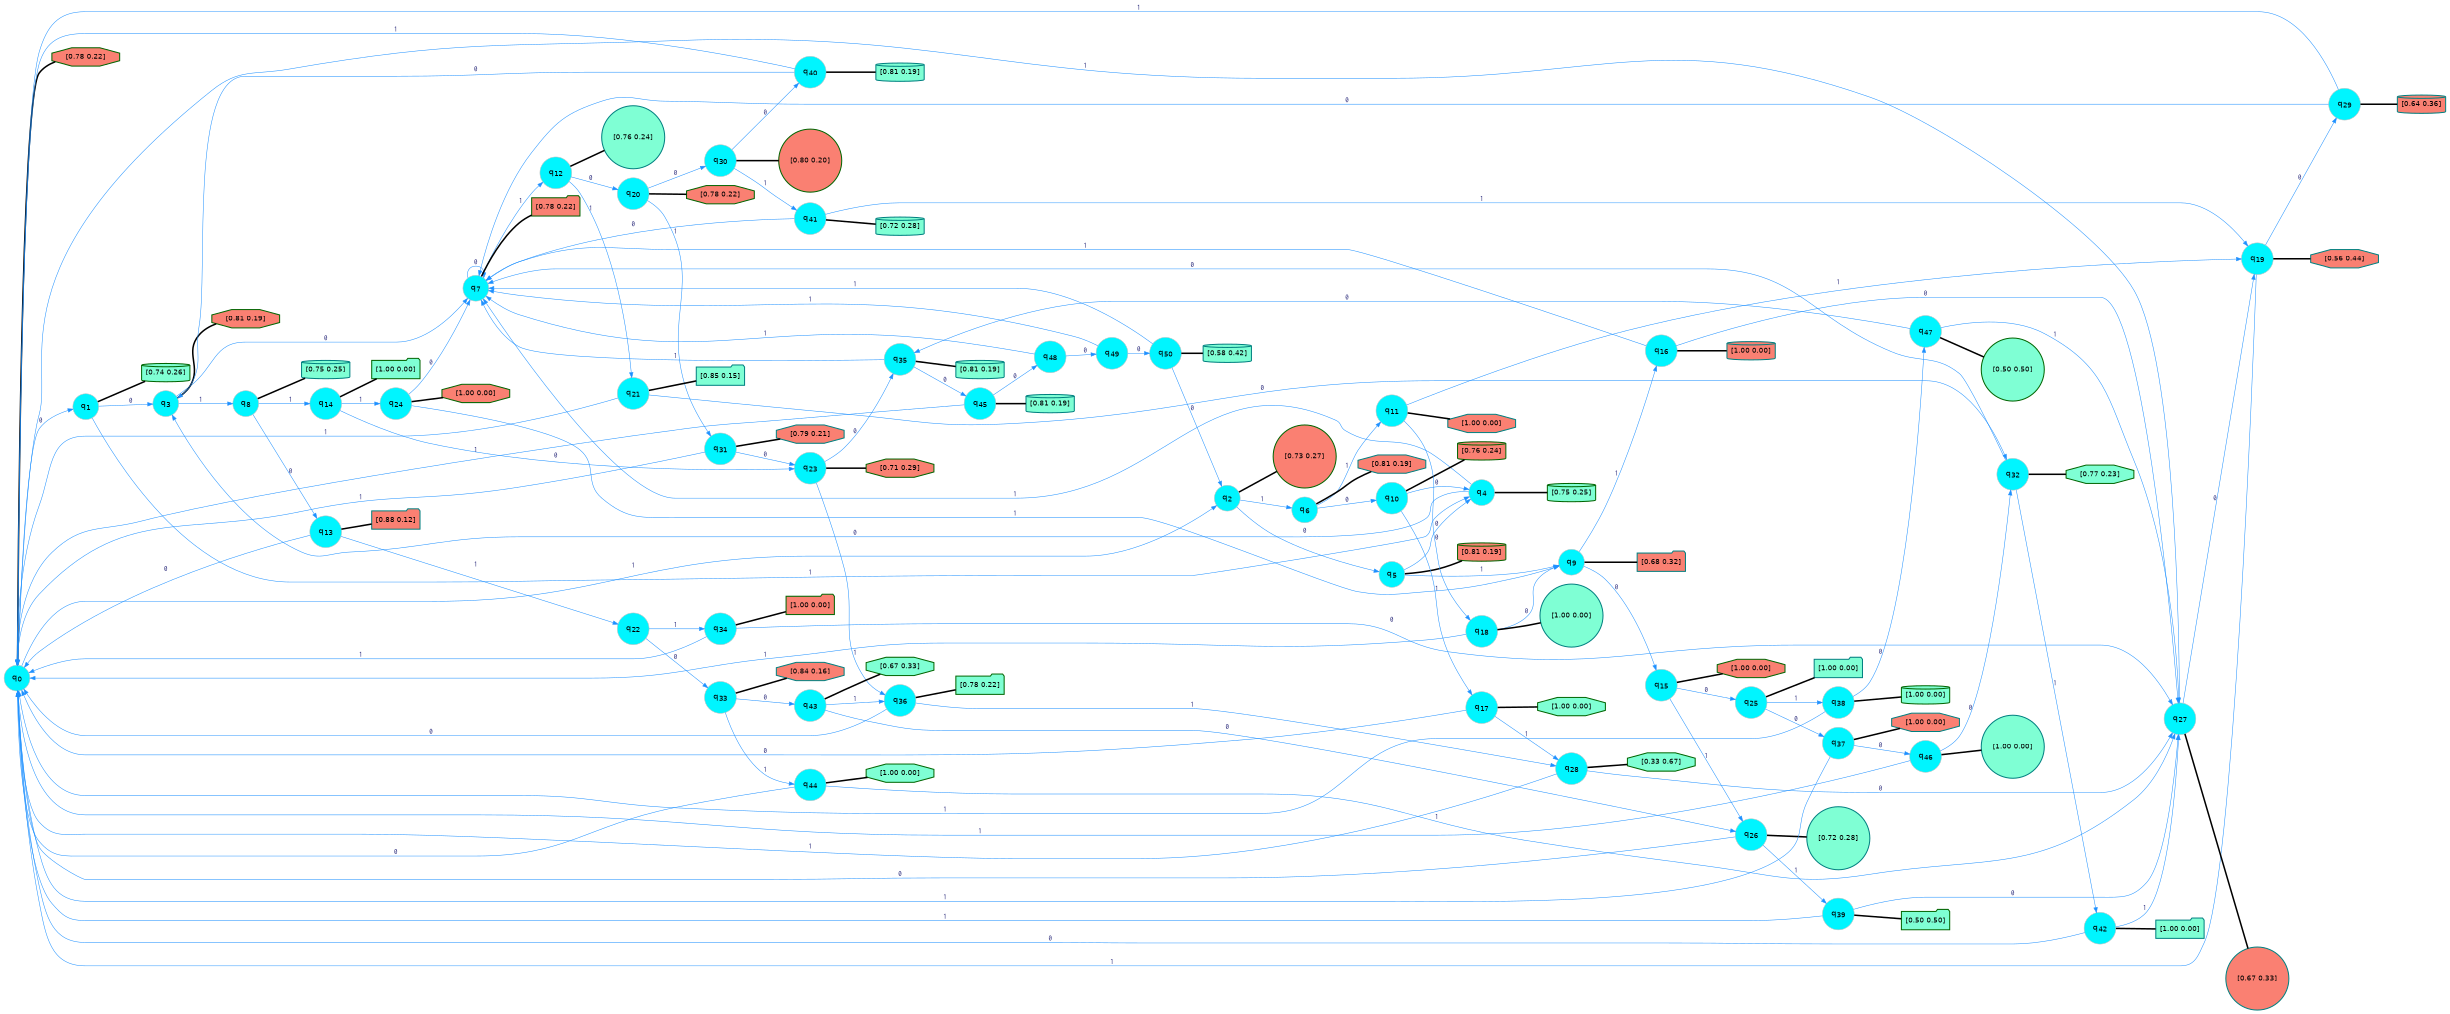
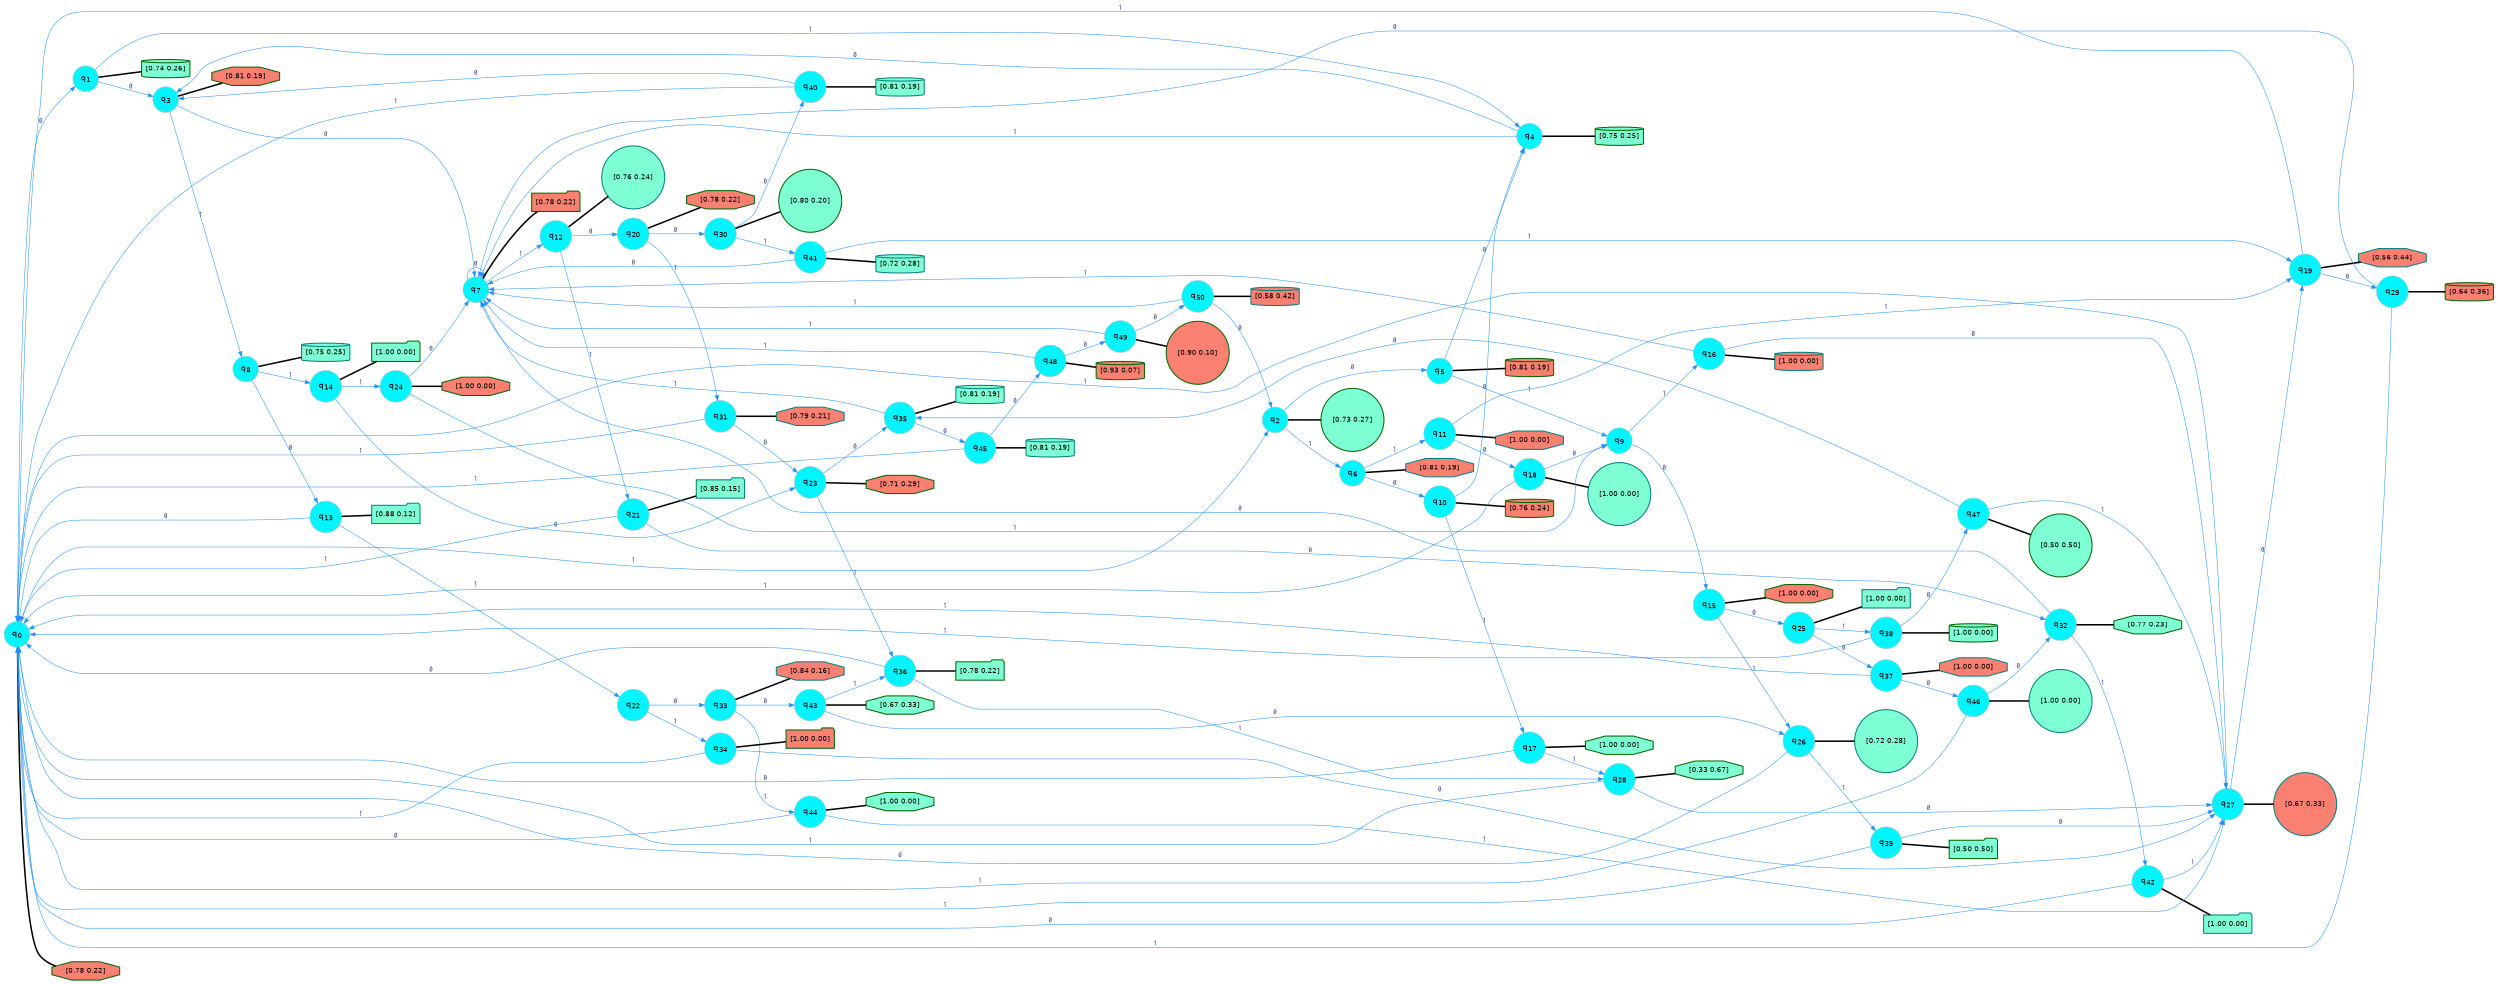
  digraph {
    rankdir=LR
    node [color=gray fillcolor=turquoise1 fontcolor=black fontname=Helvetica fontsize=16 fontweight=bold shape=circle style=filled]
    edge [arrowsize=1 color=dodgerblue1 fontcolor=midnightblue fontname=courier fontweight=bold penwidth=1 style=solid weight=20]
    n1 [label=<q<SUB>0</SUB>>]
    n2 [label=<q<SUB>1</SUB>>]
    n3 [label=<q<SUB>2</SUB>>]
    n4 [color=darkgreen fillcolor=salmon fontsize=14 label="[0.78 0.22]" penwidth=2 shape=octagon]
    n5 [label=<q<SUB>3</SUB>>]
    n6 [label=<q<SUB>4</SUB>>]
    n7 [color=darkgreen fillcolor=aquamarine fontsize=14 label="[0.74 0.26]" penwidth=2 shape=cylinder]
    n8 [label=<q<SUB>5</SUB>>]
    n9 [label=<q<SUB>6</SUB>>]
-   n10 [color=darkgreen fillcolor=salmon fontsize=14 label="[0.73 0.27]" penwidth=2]
+   n10 [color=darkgreen fillcolor=aquamarine fontsize=14 label="[0.73 0.27]" penwidth=2]
    n11 [label=<q<SUB>7</SUB>>]
    n12 [label=<q<SUB>8</SUB>>]
    n13 [color=darkgreen fillcolor=salmon fontsize=14 label="[0.81 0.19]" penwidth=2 shape=octagon]
    n14 [color=darkgreen fillcolor=aquamarine fontsize=14 label="[0.75 0.25]" penwidth=2 shape=cylinder]
    n15 [label=<q<SUB>9</SUB>>]
    n16 [color=darkgreen fillcolor=salmon fontsize=14 label="[0.81 0.19]" penwidth=2 shape=cylinder]
    n17 [label=<q<SUB>10</SUB>>]
    n18 [label=<q<SUB>11</SUB>>]
    n19 [color=teal fillcolor=salmon fontsize=14 label="[0.81 0.19]" penwidth=2 shape=octagon]
    n20 [label=<q<SUB>12</SUB>>]
    n21 [color=darkgreen fillcolor=salmon fontsize=14 label="[0.78 0.22]" penwidth=2 shape=folder]
    n22 [label=<q<SUB>13</SUB>>]
    n23 [label=<q<SUB>14</SUB>>]
    n24 [color=teal fillcolor=aquamarine fontsize=14 label="[0.75 0.25]" penwidth=2 shape=cylinder]
    n25 [label=<q<SUB>15</SUB>>]
    n26 [label=<q<SUB>16</SUB>>]
-   n27 [color=teal fillcolor=salmon fontsize=14 label="[0.68 0.32]" penwidth=2 shape=folder]
    n28 [label=<q<SUB>17</SUB>>]
    n29 [color=darkgreen fillcolor=salmon fontsize=14 label="[0.76 0.24]" penwidth=2 shape=cylinder]
    n30 [label=<q<SUB>18</SUB>>]
    n31 [label=<q<SUB>19</SUB>>]
    n32 [color=teal fillcolor=salmon fontsize=14 label="[1.00 0.00]" penwidth=2 shape=octagon]
    n33 [label=<q<SUB>20</SUB>>]
    n34 [label=<q<SUB>21</SUB>>]
    n35 [color=teal fillcolor=aquamarine fontsize=14 label="[0.76 0.24]" penwidth=2]
    n36 [label=<q<SUB>22</SUB>>]
-   n37 [color=teal fillcolor=salmon fontsize=14 label="[0.88 0.12]" penwidth=2 shape=folder]
+   n37 [color=teal fillcolor=aquamarine fontsize=14 label="[0.88 0.12]" penwidth=2 shape=folder]
    n38 [label=<q<SUB>23</SUB>>]
    n39 [label=<q<SUB>24</SUB>>]
    n40 [color=darkgreen fillcolor=aquamarine fontsize=14 label="[1.00 0.00]" penwidth=2 shape=folder]
    n41 [label=<q<SUB>25</SUB>>]
    n42 [label=<q<SUB>26</SUB>>]
    n43 [color=darkgreen fillcolor=salmon fontsize=14 label="[1.00 0.00]" penwidth=2 shape=octagon]
    n44 [label=<q<SUB>27</SUB>>]
    n45 [color=teal fillcolor=salmon fontsize=14 label="[1.00 0.00]" penwidth=2 shape=cylinder]
    n46 [label=<q<SUB>28</SUB>>]
    n47 [color=darkgreen fillcolor=aquamarine fontsize=14 label="[1.00 0.00]" penwidth=2 shape=octagon]
    n48 [color=teal fillcolor=aquamarine fontsize=14 label="[1.00 0.00]" penwidth=2]
    n49 [label=<q<SUB>29</SUB>>]
    n50 [color=teal fillcolor=salmon fontsize=14 label="[0.56 0.44]" penwidth=2 shape=octagon]
    n51 [label=<q<SUB>30</SUB>>]
    n52 [label=<q<SUB>31</SUB>>]
    n53 [color=darkgreen fillcolor=salmon fontsize=14 label="[0.78 0.22]" penwidth=2 shape=octagon]
    n54 [label=<q<SUB>32</SUB>>]
    n55 [color=teal fillcolor=aquamarine fontsize=14 label="[0.85 0.15]" penwidth=2 shape=folder]
    n56 [label=<q<SUB>33</SUB>>]
    n57 [label=<q<SUB>34</SUB>>]
    n58 [label=<q<SUB>35</SUB>>]
    n59 [label=<q<SUB>36</SUB>>]
    n60 [color=darkgreen fillcolor=salmon fontsize=14 label="[0.71 0.29]" penwidth=2 shape=octagon]
    n61 [color=darkgreen fillcolor=salmon fontsize=14 label="[1.00 0.00]" penwidth=2 shape=octagon]
    n62 [label=<q<SUB>37</SUB>>]
    n63 [label=<q<SUB>38</SUB>>]
    n64 [color=teal fillcolor=aquamarine fontsize=14 label="[1.00 0.00]" penwidth=2 shape=folder]
    n65 [label=<q<SUB>39</SUB>>]
    n66 [color=teal fillcolor=aquamarine fontsize=14 label="[0.72 0.28]" penwidth=2]
    n67 [color=teal fillcolor=salmon fontsize=14 label="[0.67 0.33]" penwidth=2]
    n68 [color=darkgreen fillcolor=aquamarine fontsize=14 label="[0.33 0.67]" penwidth=2 shape=octagon]
-   n69 [color=teal fillcolor=salmon fontsize=14 label="[0.64 0.36]" penwidth=2 shape=cylinder]
+   n69 [color=darkgreen fillcolor=salmon fontsize=14 label="[0.64 0.36]" penwidth=2 shape=cylinder]
    n70 [label=<q<SUB>40</SUB>>]
    n71 [label=<q<SUB>41</SUB>>]
-   n72 [color=darkgreen fillcolor=salmon fontsize=14 label="[0.80 0.20]" penwidth=2]
+   n72 [color=darkgreen fillcolor=aquamarine fontsize=14 label="[0.80 0.20]" penwidth=2]
    n73 [color=teal fillcolor=salmon fontsize=14 label="[0.79 0.21]" penwidth=2 shape=octagon]
    n74 [label=<q<SUB>42</SUB>>]
    n75 [color=darkgreen fillcolor=aquamarine fontsize=14 label="[0.77 0.23]" penwidth=2 shape=octagon]
    n76 [label=<q<SUB>43</SUB>>]
    n77 [label=<q<SUB>44</SUB>>]
    n78 [color=teal fillcolor=salmon fontsize=14 label="[0.84 0.16]" penwidth=2 shape=octagon]
    n79 [color=darkgreen fillcolor=salmon fontsize=14 label="[1.00 0.00]" penwidth=2 shape=folder]
    n80 [label=<q<SUB>45</SUB>>]
    n81 [color=teal fillcolor=aquamarine fontsize=14 label="[0.81 0.19]" penwidth=2 shape=cylinder]
    n82 [color=darkgreen fillcolor=aquamarine fontsize=14 label="[0.78 0.22]" penwidth=2 shape=folder]
    n83 [label=<q<SUB>46</SUB>>]
    n84 [color=teal fillcolor=salmon fontsize=14 label="[1.00 0.00]" penwidth=2 shape=octagon]
    n85 [label=<q<SUB>47</SUB>>]
    n86 [color=darkgreen fillcolor=aquamarine fontsize=14 label="[1.00 0.00]" penwidth=2 shape=cylinder]
    n87 [color=darkgreen fillcolor=aquamarine fontsize=14 label="[0.50 0.50]" penwidth=2 shape=folder]
    n88 [color=teal fillcolor=aquamarine fontsize=14 label="[0.81 0.19]" penwidth=2 shape=cylinder]
    n89 [color=teal fillcolor=aquamarine fontsize=14 label="[0.72 0.28]" penwidth=2 shape=cylinder]
    n90 [color=teal fillcolor=aquamarine fontsize=14 label="[1.00 0.00]" penwidth=2 shape=folder]
    n91 [color=darkgreen fillcolor=aquamarine fontsize=14 label="[0.67 0.33]" penwidth=2 shape=octagon]
    n92 [color=darkgreen fillcolor=aquamarine fontsize=14 label="[1.00 0.00]" penwidth=2 shape=octagon]
    n93 [label=<q<SUB>48</SUB>>]
    n94 [color=teal fillcolor=aquamarine fontsize=14 label="[0.81 0.19]" penwidth=2 shape=cylinder]
    n95 [color=teal fillcolor=aquamarine fontsize=14 label="[1.00 0.00]" penwidth=2]
    n96 [color=darkgreen fillcolor=aquamarine fontsize=14 label="[0.50 0.50]" penwidth=2]
    n97 [label=<q<SUB>49</SUB>>]
+   n98 [color=darkgreen fillcolor=salmon fontsize=14 label="[0.93 0.07]" penwidth=2 shape=cylinder]
    n99 [label=<q<SUB>50</SUB>>]
-   n101 [color=teal fillcolor=aquamarine fontsize=14 label="[0.58 0.42]" penwidth=2 shape=cylinder]
+   n100 [color=darkgreen fillcolor=salmon fontsize=14 label="[0.90 0.10]" penwidth=2]
+   n101 [color=teal fillcolor=salmon fontsize=14 label="[0.58 0.42]" penwidth=2 shape=cylinder]
    n1 -> n2 [label=0]
    n1 -> n3 [label=1]
    n1 -> n4 [arrowhead=none color=black penwidth=3]
    n2 -> n5 [label=0]
    n2 -> n6 [label=1]
    n2 -> n7 [arrowhead=none color=black penwidth=3]
    n3 -> n8 [label=0]
    n3 -> n9 [label=1]
    n3 -> n10 [arrowhead=none color=black penwidth=3]
    n5 -> n11 [label=0]
    n5 -> n12 [label=1]
    n5 -> n13 [arrowhead=none color=black penwidth=3]
    n6 -> n5 [label=0]
    n6 -> n11 [label=1]
    n6 -> n14 [arrowhead=none color=black penwidth=3]
    n8 -> n6 [label=0]
    n8 -> n15 [label=1]
    n8 -> n16 [arrowhead=none color=black penwidth=3]
    n9 -> n17 [label=0]
    n9 -> n18 [label=1]
    n9 -> n19 [arrowhead=none color=black penwidth=3]
    n11 -> n11 [label=0]
    n11 -> n20 [label=1]
    n11 -> n21 [arrowhead=none color=black penwidth=3]
    n12 -> n22 [label=0]
    n12 -> n23 [label=1]
    n12 -> n24 [arrowhead=none color=black penwidth=3]
    n15 -> n25 [label=0]
    n15 -> n26 [label=1]
-   n15 -> n27 [arrowhead=none color=black penwidth=3]
    n17 -> n6 [label=0]
    n17 -> n28 [label=1]
    n17 -> n29 [arrowhead=none color=black penwidth=3]
    n18 -> n30 [label=0]
    n18 -> n31 [label=1]
    n18 -> n32 [arrowhead=none color=black penwidth=3]
    n20 -> n33 [label=0]
    n20 -> n34 [label=1]
    n20 -> n35 [arrowhead=none color=black penwidth=3]
    n22 -> n1 [label=0]
    n22 -> n36 [label=1]
    n22 -> n37 [arrowhead=none color=black penwidth=3]
    n23 -> n38 [label=0]
    n23 -> n39 [label=1]
    n23 -> n40 [arrowhead=none color=black penwidth=3]
    n25 -> n41 [label=0]
    n25 -> n42 [label=1]
    n25 -> n43 [arrowhead=none color=black penwidth=3]
    n26 -> n11 [label=1]
    n26 -> n44 [label=0]
    n26 -> n45 [arrowhead=none color=black penwidth=3]
    n28 -> n1 [label=0]
    n28 -> n46 [label=1]
    n28 -> n47 [arrowhead=none color=black penwidth=3]
    n30 -> n1 [label=1]
    n30 -> n15 [label=0]
    n30 -> n48 [arrowhead=none color=black penwidth=3]
    n31 -> n1 [label=1]
    n31 -> n49 [label=0]
    n31 -> n50 [arrowhead=none color=black penwidth=3]
    n33 -> n51 [label=0]
    n33 -> n52 [label=1]
    n33 -> n53 [arrowhead=none color=black penwidth=3]
    n34 -> n1 [label=1]
    n34 -> n54 [label=0]
    n34 -> n55 [arrowhead=none color=black penwidth=3]
    n36 -> n56 [label=0]
    n36 -> n57 [label=1]
    n38 -> n58 [label=0]
    n38 -> n59 [label=1]
    n38 -> n60 [arrowhead=none color=black penwidth=3]
    n39 -> n11 [label=0]
    n39 -> n15 [label=1]
    n39 -> n61 [arrowhead=none color=black penwidth=3]
    n41 -> n62 [label=0]
    n41 -> n63 [label=1]
    n41 -> n64 [arrowhead=none color=black penwidth=3]
    n42 -> n1 [label=0]
    n42 -> n65 [label=1]
    n42 -> n66 [arrowhead=none color=black penwidth=3]
    n44 -> n1 [label=1]
    n44 -> n31 [label=0]
    n44 -> n67 [arrowhead=none color=black penwidth=3]
    n46 -> n1 [label=1]
    n46 -> n44 [label=0]
    n46 -> n68 [arrowhead=none color=black penwidth=3]
    n49 -> n1 [label=1]
    n49 -> n11 [label=0]
    n49 -> n69 [arrowhead=none color=black penwidth=3]
    n51 -> n70 [label=0]
    n51 -> n71 [label=1]
    n51 -> n72 [arrowhead=none color=black penwidth=3]
    n52 -> n1 [label=1]
    n52 -> n38 [label=0]
    n52 -> n73 [arrowhead=none color=black penwidth=3]
    n54 -> n11 [label=0]
    n54 -> n74 [label=1]
    n54 -> n75 [arrowhead=none color=black penwidth=3]
    n56 -> n76 [label=0]
    n56 -> n77 [label=1]
    n56 -> n78 [arrowhead=none color=black penwidth=3]
    n57 -> n1 [label=1]
    n57 -> n44 [label=0]
    n57 -> n79 [arrowhead=none color=black penwidth=3]
    n58 -> n11 [label=1]
    n58 -> n80 [label=0]
    n58 -> n81 [arrowhead=none color=black penwidth=3]
    n59 -> n1 [label=0]
    n59 -> n46 [label=1]
    n59 -> n82 [arrowhead=none color=black penwidth=3]
    n62 -> n1 [label=1]
    n62 -> n83 [label=0]
    n62 -> n84 [arrowhead=none color=black penwidth=3]
    n63 -> n1 [label=1]
    n63 -> n85 [label=0]
    n63 -> n86 [arrowhead=none color=black penwidth=3]
    n65 -> n1 [label=1]
    n65 -> n44 [label=0]
    n65 -> n87 [arrowhead=none color=black penwidth=3]
    n70 -> n1 [label=1]
    n70 -> n5 [label=0]
    n70 -> n88 [arrowhead=none color=black penwidth=3]
    n71 -> n11 [label=0]
    n71 -> n31 [label=1]
    n71 -> n89 [arrowhead=none color=black penwidth=3]
    n74 -> n1 [label=0]
    n74 -> n44 [label=1]
    n74 -> n90 [arrowhead=none color=black penwidth=3]
    n76 -> n42 [label=0]
    n76 -> n59 [label=1]
    n76 -> n91 [arrowhead=none color=black penwidth=3]
    n77 -> n1 [label=0]
    n77 -> n44 [label=1]
    n77 -> n92 [arrowhead=none color=black penwidth=3]
    n80 -> n1 [label=1]
    n80 -> n93 [label=0]
    n80 -> n94 [arrowhead=none color=black penwidth=3]
    n83 -> n1 [label=1]
    n83 -> n54 [label=0]
    n83 -> n95 [arrowhead=none color=black penwidth=3]
    n85 -> n44 [label=1]
    n85 -> n58 [label=0]
    n85 -> n96 [arrowhead=none color=black penwidth=3]
    n93 -> n11 [label=1]
    n93 -> n97 [label=0]
+   n93 -> n98 [arrowhead=none color=black penwidth=3]
    n97 -> n11 [label=1]
    n97 -> n99 [label=0]
+   n97 -> n100 [arrowhead=none color=black penwidth=3]
    n99 -> n3 [label=0]
    n99 -> n11 [label=1]
    n99 -> n101 [arrowhead=none color=black penwidth=3]
  }
